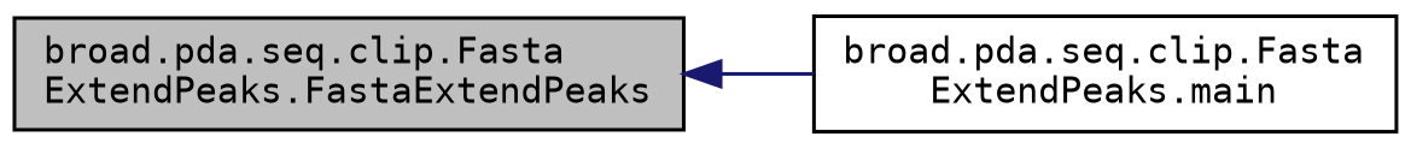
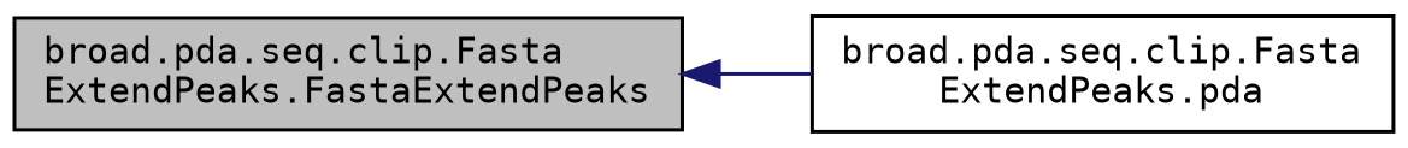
  digraph {
    rankdir=LR
    fontname="DejaVu Sans Mono"
    node [color=black fontname="DejaVu Sans Mono" fontsize=10 shape=record style=filled]
    n1 [fillcolor=grey75 fontcolor=black height=0.2 label="broad.pda.seq.clip.Fasta\lExtendPeaks.FastaExtendPeaks" width=0.4]
-   n2 [fillcolor=white height=0.2 label="broad.pda.seq.clip.Fasta\lExtendPeaks.main" width=0.4]
+   n2 [fillcolor=white height=0.2 label="broad.pda.seq.clip.Fasta\lExtendPeaks.pda" width=0.4]
    n1 -> n2 [color=midnightblue dir=back fontname="DejaVu Sans Mono" fontsize=10 labelfontname=Helvetica labelfontsize=10 style=solid]
  }
